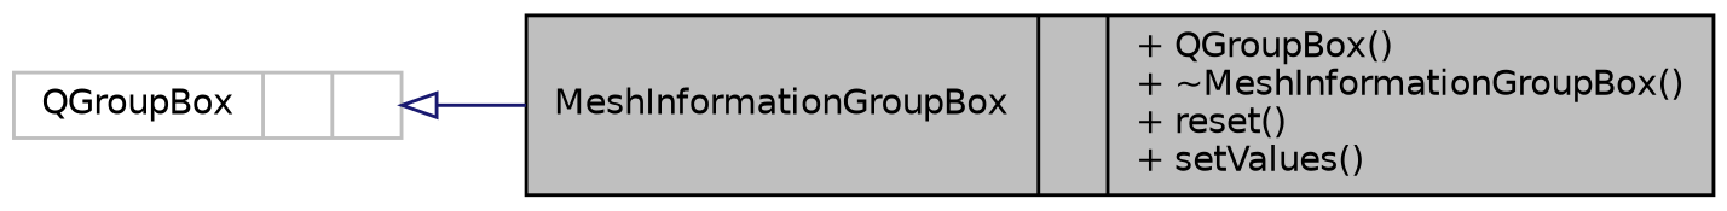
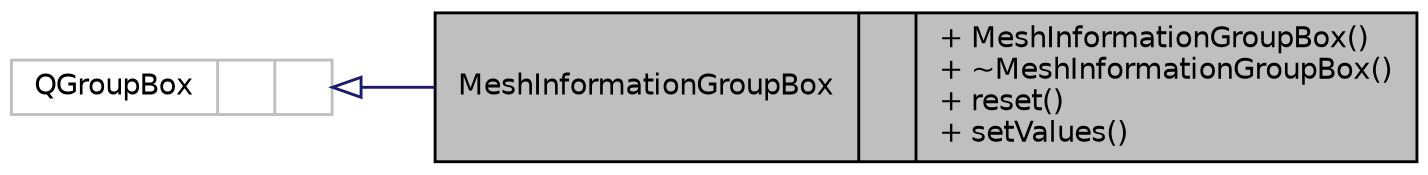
  digraph {
    rankdir=LR
    node [fontname=Helvetica fontsize=10 shape=record style=filled]
-   n1 [color=black fillcolor=grey75 fontcolor=black height=0.2 label="{MeshInformationGroupBox\n||+ QGroupBox()\l+ ~MeshInformationGroupBox()\l+ reset()\l+ setValues()\l}" width=0.4]
+   n1 [color=black fillcolor=grey75 fontcolor=black height=0.2 label="{MeshInformationGroupBox\n||+ MeshInformationGroupBox()\l+ ~MeshInformationGroupBox()\l+ reset()\l+ setValues()\l}" width=0.4]
    n2 [color=grey75 fillcolor=white height=0.2 label="{QGroupBox\n||}" width=0.4]
    n2 -> n1 [arrowtail=onormal color=midnightblue dir=back fontname=Helvetica fontsize=10 labelfontname=Helvetica labelfontsize=10 style=solid]
  }
